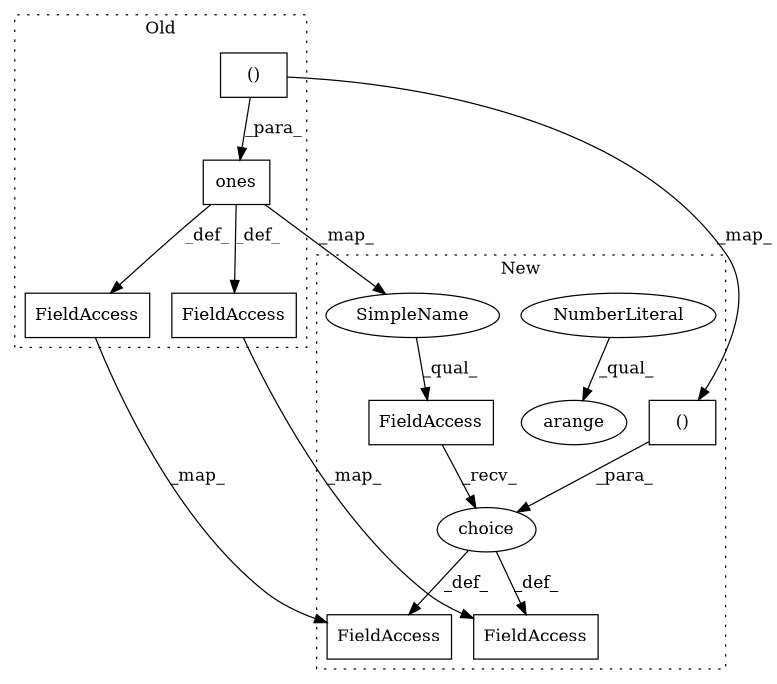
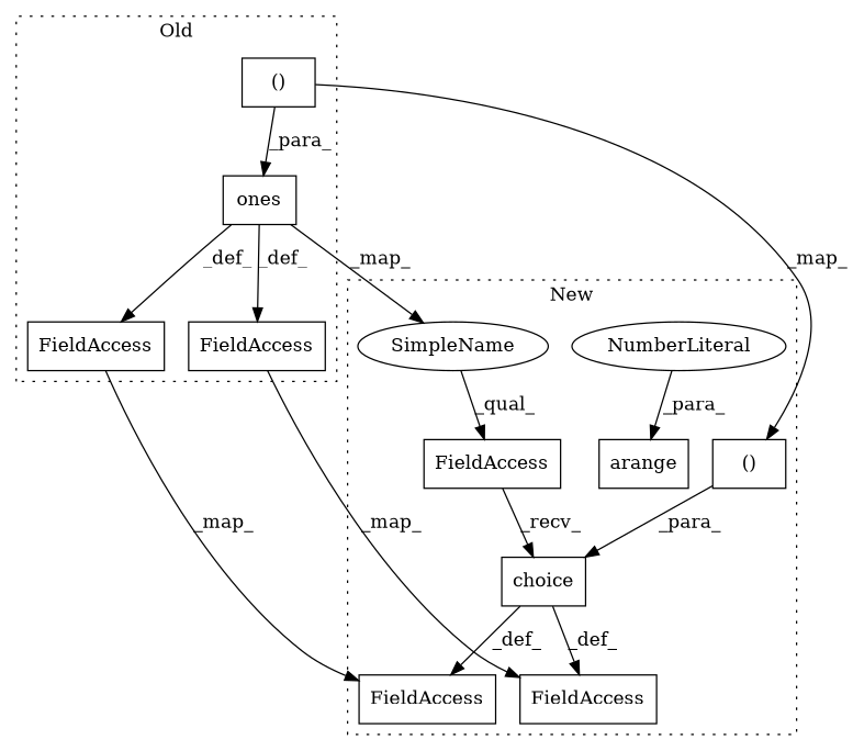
  digraph {
    node [a=22 l=12 s=4733 shape=box]
    n1 [a=32 l="12,1" label=ones s="4739,4789"]
    n2 [a=106 l=25 label="()" s=4751]
    n3 [l=11 label=FieldAccess s=5089]
    n4 [label=FieldAccess s=5113]
-   n5 [a=32 l="7,1" label=arange s="4759,4779" shape=ellipse]
+   n5 [a=32 l="7,1" label=arange s="4759,4779"]
    n6 [a=34 l=1 label=NumberLiteral s=4766 shape=ellipse]
    n7 [label=FieldAccess]
-   n8 [a=32 l="7,2" label=choice s="4746,4813" shape=ellipse]
+   n8 [a=32 l="7,2" label=choice s="4746,4813"]
    n9 [a=106 l=25 label="()" s=4788]
    n10 [l=11 label=FieldAccess s=5114]
    n11 [label=FieldAccess s=5138]
    n12 [a=42 l=5 label=SimpleName shape=ellipse]
    subgraph cluster_1 {
      label=Old
      style=dotted
      n1
      n2
      n3
      n4
    }
    subgraph cluster_2 {
      label=New
      style=dotted
      n5
      n6
      n7
      n8
      n9
      n10
      n11
      n12
    }
    n1 -> n3 [label=_def_]
    n1 -> n4 [label=_def_]
    n1 -> n12 [label=_map_]
    n2 -> n1 [label=_para_]
    n2 -> n9 [label=_map_]
    n3 -> n10 [label=_map_]
    n4 -> n11 [label=_map_]
-   n6 -> n5 [label=_qual_]
+   n6 -> n5 [label=_para_]
    n7 -> n8 [label=_recv_]
    n8 -> n10 [label=_def_]
    n8 -> n11 [label=_def_]
    n9 -> n8 [label=_para_]
    n12 -> n7 [label=_qual_]
  }
